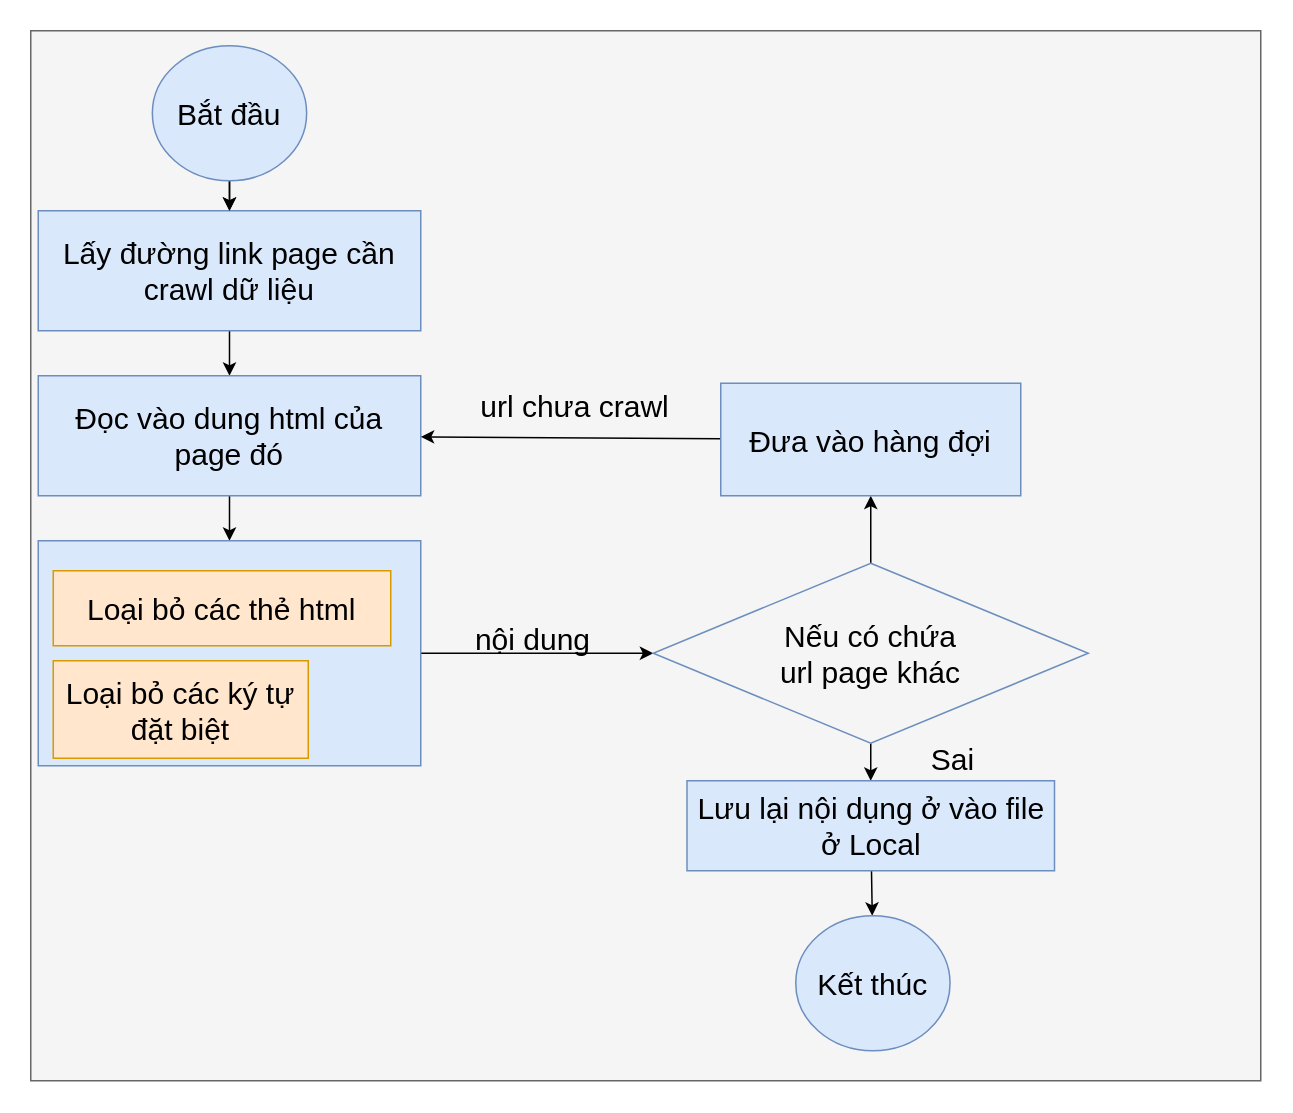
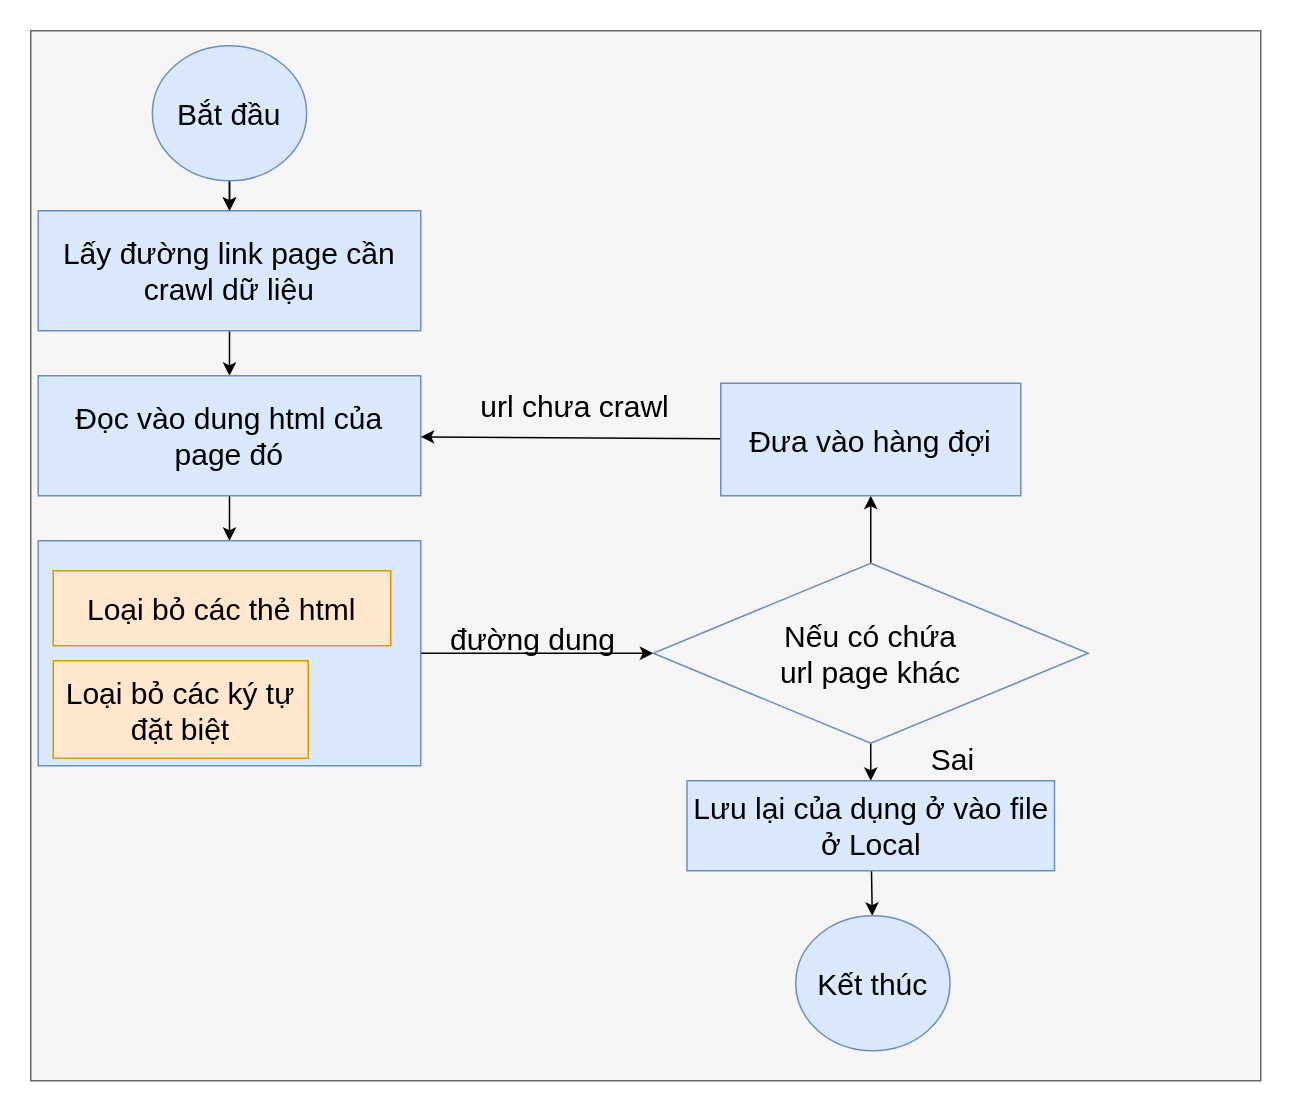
  <mxCell id="0" />
  <mxCell id="1" parent="0" />
  <mxCell id="2" value="" style="rounded=0;whiteSpace=wrap;html=1;fillColor=#f5f5f5;fontColor=#333333;strokeColor=#666666;" vertex="1" parent="1"><mxGeometry x="20" y="20" width="820" height="700" as="geometry" /></mxCell>
  <mxCell id="3" style="edgeStyle=none;html=1;entryX=0.5;entryY=0;entryDx=0;entryDy=0;strokeColor=#000000;strokeWidth=1;fontSize=20;fontColor=#000000;" edge="1" parent="1" source="4" target="9"><mxGeometry relative="1" as="geometry" /></mxCell>
  <mxCell id="4" value="Lấy đường link page cần crawl dữ liệu" style="rounded=0;whiteSpace=wrap;html=1;fontSize=20;fillColor=#dae8fc;strokeColor=#6c8ebf;fontColor=#000000;" vertex="1" parent="1"><mxGeometry x="25" y="140" width="255" height="80" as="geometry" /></mxCell>
  <mxCell id="5" style="edgeStyle=none;html=1;" edge="1" parent="1" source="7" target="4"><mxGeometry relative="1" as="geometry" /></mxCell>
  <mxCell id="6" style="edgeStyle=none;html=1;fontSize=20;fontColor=#000000;strokeColor=#000000;strokeWidth=1;" edge="1" parent="1" source="7" target="4"><mxGeometry relative="1" as="geometry" /></mxCell>
  <mxCell id="7" value="Bắt đầu" style="ellipse;whiteSpace=wrap;html=1;fontSize=20;fillColor=#dae8fc;strokeColor=#6c8ebf;fontColor=#000000;" vertex="1" parent="1"><mxGeometry x="101.07" y="30" width="102.86" height="90" as="geometry" /></mxCell>
  <mxCell id="8" style="edgeStyle=none;html=1;entryX=0.5;entryY=0;entryDx=0;entryDy=0;strokeColor=#000000;strokeWidth=1;fontSize=20;fontColor=#000000;" edge="1" parent="1" source="9" target="11"><mxGeometry relative="1" as="geometry" /></mxCell>
  <mxCell id="9" value="Đọc vào dung html của page đó" style="rounded=0;whiteSpace=wrap;html=1;fontSize=20;fillColor=#dae8fc;strokeColor=#6c8ebf;fontColor=#000000;" vertex="1" parent="1"><mxGeometry x="25" y="250" width="255" height="80" as="geometry" /></mxCell>
  <mxCell id="10" style="edgeStyle=none;html=1;entryX=0;entryY=0.5;entryDx=0;entryDy=0;strokeColor=#000000;strokeWidth=1;fontSize=20;fontColor=#000000;" edge="1" parent="1" source="11" target="16"><mxGeometry relative="1" as="geometry" /></mxCell>
  <mxCell id="11" value="" style="rounded=0;whiteSpace=wrap;html=1;fontSize=20;fillColor=#dae8fc;strokeColor=#6c8ebf;fontColor=#000000;" vertex="1" parent="1"><mxGeometry x="25" y="360" width="255" height="150" as="geometry" /></mxCell>
  <mxCell id="12" value="Loại bỏ các thẻ html" style="rounded=0;whiteSpace=wrap;html=1;fontSize=20;fillColor=#ffe6cc;strokeColor=#d79b00;fontColor=#000000;" vertex="1" parent="1"><mxGeometry x="35" y="380" width="225" height="50" as="geometry" /></mxCell>
  <mxCell id="13" value="Loại bỏ các ký tự đặt biệt" style="rounded=0;whiteSpace=wrap;html=1;fontSize=20;fillColor=#ffe6cc;strokeColor=#d79b00;fontColor=#000000;" vertex="1" parent="1"><mxGeometry x="35" y="440" width="170" height="65" as="geometry" /></mxCell>
  <mxCell id="14" style="edgeStyle=none;html=1;strokeColor=#000000;strokeWidth=1;fontSize=20;fontColor=#000000;" edge="1" parent="1" source="16" target="18"><mxGeometry relative="1" as="geometry" /></mxCell>
  <mxCell id="15" style="edgeStyle=none;html=1;strokeColor=#000000;strokeWidth=1;fontSize=20;fontColor=#000000;" edge="1" parent="1" source="16" target="20"><mxGeometry relative="1" as="geometry" /></mxCell>
  <mxCell id="16" value="Nếu có chứa &lt;br&gt;url page khác" style="rhombus;whiteSpace=wrap;html=1;fontSize=20;fillColor=#f5f5f5;strokeColor=#6c8ebf;fontColor=#000000;rounded=0;" vertex="1" parent="1"><mxGeometry x="435" y="375" width="290" height="120" as="geometry" /></mxCell>
  <mxCell id="17" style="edgeStyle=none;html=1;strokeColor=#000000;strokeWidth=1;fontSize=20;fontColor=#000000;" edge="1" parent="1" source="18" target="9"><mxGeometry relative="1" as="geometry" /></mxCell>
  <mxCell id="18" value="Đưa vào hàng đợi" style="whiteSpace=wrap;html=1;fontSize=20;fillColor=#dae8fc;strokeColor=#6c8ebf;fontColor=#000000;rounded=0;" vertex="1" parent="1"><mxGeometry x="480" y="255" width="200" height="75" as="geometry" /></mxCell>
  <mxCell id="19" style="edgeStyle=none;html=1;strokeColor=#000000;strokeWidth=1;fontSize=20;fontColor=#000000;" edge="1" parent="1" source="20" target="21"><mxGeometry relative="1" as="geometry" /></mxCell>
- <mxCell id="20" value="Lưu lại nội dụng ở vào file ở Local" style="whiteSpace=wrap;html=1;fontSize=20;fillColor=#dae8fc;strokeColor=#6c8ebf;fontColor=#000000;rounded=0;" vertex="1" parent="1"><mxGeometry x="457.5" y="520" width="245" height="60" as="geometry" /></mxCell>
+ <mxCell id="20" value="Lưu lại của dụng ở vào file ở Local" style="whiteSpace=wrap;html=1;fontSize=20;fillColor=#dae8fc;strokeColor=#6c8ebf;fontColor=#000000;rounded=0;" vertex="1" parent="1"><mxGeometry x="457.5" y="520" width="245" height="60" as="geometry" /></mxCell>
  <mxCell id="21" value="Kết thúc" style="ellipse;whiteSpace=wrap;html=1;fontSize=20;fillColor=#dae8fc;strokeColor=#6c8ebf;fontColor=#000000;" vertex="1" parent="1"><mxGeometry x="530" y="610" width="102.86" height="90" as="geometry" /></mxCell>
  <mxCell id="22" value="url chưa crawl" style="text;html=1;strokeColor=none;fillColor=none;align=center;verticalAlign=middle;whiteSpace=wrap;rounded=0;fontSize=20;fontColor=#000000;" vertex="1" parent="1"><mxGeometry x="307.5" y="255" width="150" height="30" as="geometry" /></mxCell>
- <mxCell id="23" value="nội dung" style="text;html=1;strokeColor=none;fillColor=none;align=center;verticalAlign=middle;whiteSpace=wrap;rounded=0;fontSize=20;fontColor=#000000;" vertex="1" parent="1"><mxGeometry x="280" y="410" width="150" height="30" as="geometry" /></mxCell>
+ <mxCell id="23" value="đường dung" style="text;html=1;strokeColor=none;fillColor=none;align=center;verticalAlign=middle;whiteSpace=wrap;rounded=0;fontSize=20;fontColor=#000000;" vertex="1" parent="1"><mxGeometry x="280" y="410" width="150" height="30" as="geometry" /></mxCell>
  <mxCell id="24" value="Sai" style="text;html=1;strokeColor=none;fillColor=none;align=center;verticalAlign=middle;whiteSpace=wrap;rounded=0;fontSize=20;fontColor=#000000;" vertex="1" parent="1"><mxGeometry x="560" y="490" width="150" height="30" as="geometry" /></mxCell>
